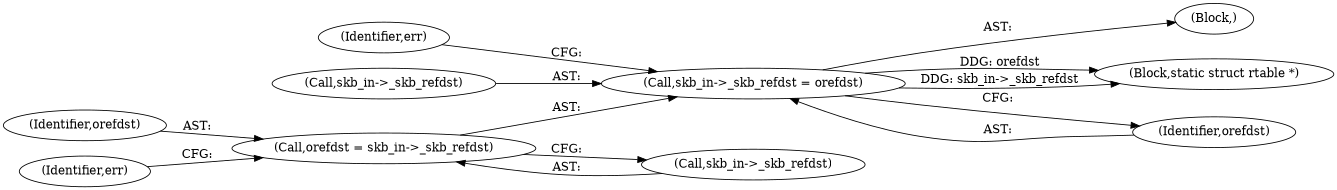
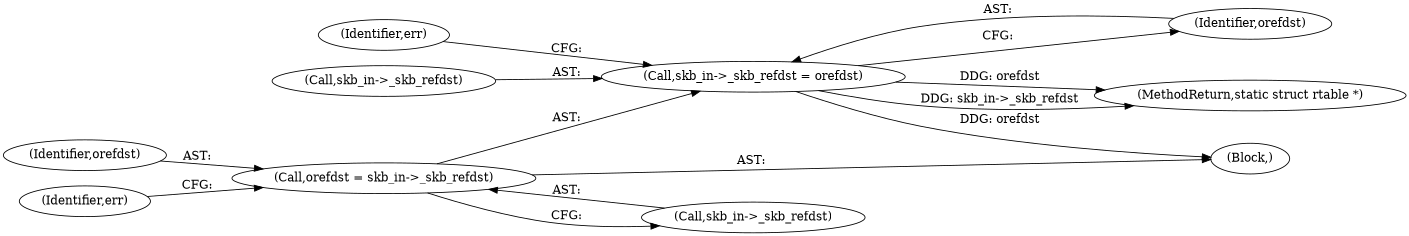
  digraph {
    rankdir=LR
    n1 [label="(Call,orefdst = skb_in->_skb_refdst)"]
    n2 [label="(Call,skb_in->_skb_refdst = orefdst)"]
    n3 [label="(Call,skb_in->_skb_refdst)"]
    n4 [label="(Block,)"]
-   n5 [label="(Block,static struct rtable *)"]
+   n5 [label="(MethodReturn,static struct rtable *)"]
    n6 [label="(Identifier,orefdst)"]
    n7 [label="(Identifier,err)"]
    n8 [label="(Call,skb_in->_skb_refdst)"]
    n9 [label="(Identifier,orefdst)"]
    n10 [label="(Identifier,err)"]
    n1 -> n2 [label="AST: "]
    n1 -> n3 [label="CFG: "]
-   n2 -> n4 [label="AST: "]
+   n1 -> n4 [label="AST: "]
+   n2 -> n4 [label="DDG: orefdst"]
    n2 -> n5 [label="DDG: orefdst"]
    n2 -> n5 [label="DDG: skb_in->_skb_refdst"]
    n2 -> n6 [label="CFG: "]
    n3 -> n1 [label="AST: "]
    n6 -> n2 [label="AST: "]
    n7 -> n2 [label="CFG: "]
    n8 -> n2 [label="AST: "]
    n9 -> n1 [label="AST: "]
    n10 -> n1 [label="CFG: "]
  }
